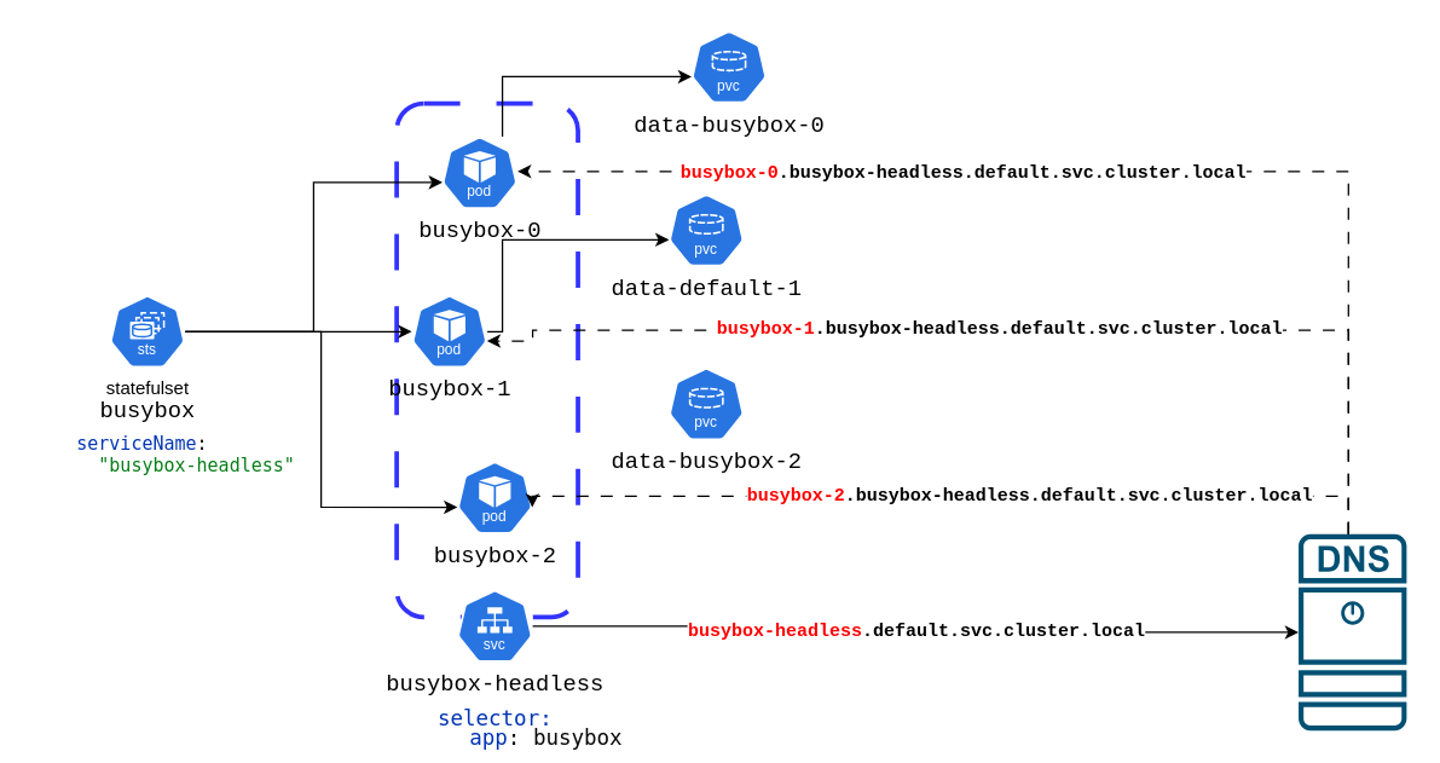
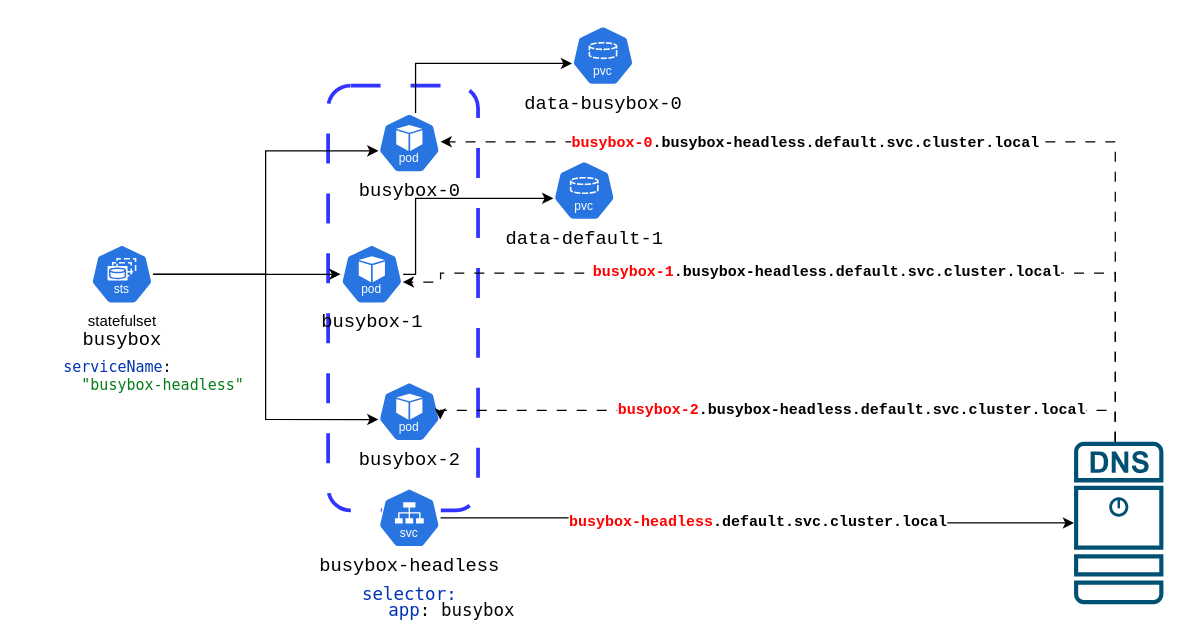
  <mxCell id="0" />
  <mxCell id="1" parent="0" />
  <mxCell id="2" value="" style="rounded=1;whiteSpace=wrap;html=1;dashed=1;dashPattern=8 8;strokeWidth=3;strokeColor=#3333FF;fillColor=default;" vertex="1" parent="1"><mxGeometry x="210" y="68" width="120" height="340" as="geometry" /></mxCell>
  <mxCell id="3" style="edgeStyle=orthogonalEdgeStyle;rounded=0;orthogonalLoop=1;jettySize=auto;html=1;" edge="1" parent="1" source="4" target="9"><mxGeometry relative="1" as="geometry" /></mxCell>
  <mxCell id="4" value="statefulset&lt;div&gt;&lt;font style=&quot;font-size: 15px;&quot; face=&quot;Courier New&quot;&gt;busybox&lt;/font&gt;&lt;/div&gt;&lt;div&gt;&lt;div style=&quot;background-color: rgb(255, 255, 255); color: rgb(8, 8, 8); line-height: 10%;&quot;&gt;&lt;pre style=&quot;font-family:'JetBrains Mono',monospace;font-size:9,8pt;&quot;&gt;&lt;span style=&quot;color:#0033b3;&quot;&gt;serviceName&lt;/span&gt;: &lt;/pre&gt;&lt;pre style=&quot;font-family: &amp;quot;JetBrains Mono&amp;quot;, monospace;&quot;&gt;&lt;span style=&quot;color:#067d17;&quot;&gt;&lt;span style=&quot;white-space: pre;&quot;&gt;&#09;&lt;/span&gt; &quot;busybox-headless&quot;&lt;/span&gt;&lt;/pre&gt;&lt;/div&gt;&lt;/div&gt;" style="aspect=fixed;sketch=0;html=1;dashed=0;whitespace=wrap;verticalLabelPosition=bottom;verticalAlign=top;fillColor=#2875E2;strokeColor=#ffffff;points=[[0.005,0.63,0],[0.1,0.2,0],[0.9,0.2,0],[0.5,0,0],[0.995,0.63,0],[0.72,0.99,0],[0.5,1,0],[0.28,0.99,0]];shape=mxgraph.kubernetes.icon2;kubernetesLabel=1;prIcon=sts" vertex="1" parent="1"><mxGeometry x="20" y="195" width="50" height="48" as="geometry" /></mxCell>
  <mxCell id="5" value="&lt;span style=&quot;font-family: &amp;quot;Courier New&amp;quot;; font-size: 15px;&quot;&gt;data-busybox-0&lt;/span&gt;" style="aspect=fixed;sketch=0;html=1;dashed=0;whitespace=wrap;verticalLabelPosition=bottom;verticalAlign=top;fillColor=#2875E2;strokeColor=#ffffff;points=[[0.005,0.63,0],[0.1,0.2,0],[0.9,0.2,0],[0.5,0,0],[0.995,0.63,0],[0.72,0.99,0],[0.5,1,0],[0.28,0.99,0]];shape=mxgraph.kubernetes.icon2;kubernetesLabel=1;prIcon=pvc" vertex="1" parent="1"><mxGeometry x="405" y="20" width="50" height="48" as="geometry" /></mxCell>
- <mxCell id="6" value="&lt;span style=&quot;font-family: &amp;quot;Courier New&amp;quot;; font-size: 15px;&quot;&gt;busybox-0&lt;/span&gt;" style="aspect=fixed;sketch=0;html=1;dashed=0;whitespace=wrap;verticalLabelPosition=bottom;verticalAlign=top;fillColor=#2875E2;strokeColor=#ffffff;points=[[0.005,0.63,0],[0.1,0.2,0],[0.9,0.2,0],[0.5,0,0],[0.995,0.63,0],[0.72,0.99,0],[0.5,1,0],[0.28,0.99,0]];shape=mxgraph.kubernetes.icon2;kubernetesLabel=1;prIcon=pod" vertex="1" parent="1"><mxGeometry x="240" y="90" width="50" height="48" as="geometry" /></mxCell>
+ <mxCell id="6" value="&lt;span style=&quot;font-family: &amp;quot;Courier New&amp;quot;; font-size: 15px;&quot;&gt;busybox-0&lt;/span&gt;" style="aspect=fixed;sketch=0;html=1;dashed=0;whitespace=wrap;verticalLabelPosition=bottom;verticalAlign=top;fillColor=#2875E2;strokeColor=#ffffff;points=[[0.005,0.63,0],[0.1,0.2,0],[0.9,0.2,0],[0.5,0,0],[0.995,0.63,0],[0.72,0.99,0],[0.5,1,0],[0.28,0.99,0]];shape=mxgraph.kubernetes.icon2;kubernetesLabel=1;prIcon=pod" vertex="1" parent="1"><mxGeometry x="250" y="90" width="50" height="48" as="geometry" /></mxCell>
  <mxCell id="7" style="edgeStyle=orthogonalEdgeStyle;rounded=0;orthogonalLoop=1;jettySize=auto;html=1;entryX=0.005;entryY=0.63;entryDx=0;entryDy=0;entryPerimeter=0;" edge="1" parent="1" source="6" target="5"><mxGeometry relative="1" as="geometry"><Array as="points"><mxPoint x="280" y="50" /></Array></mxGeometry></mxCell>
  <mxCell id="8" value="&lt;span style=&quot;font-family: &amp;quot;Courier New&amp;quot;; font-size: 15px;&quot;&gt;data-default-1&lt;/span&gt;" style="aspect=fixed;sketch=0;html=1;dashed=0;whitespace=wrap;verticalLabelPosition=bottom;verticalAlign=top;fillColor=#2875E2;strokeColor=#ffffff;points=[[0.005,0.63,0],[0.1,0.2,0],[0.9,0.2,0],[0.5,0,0],[0.995,0.63,0],[0.72,0.99,0],[0.5,1,0],[0.28,0.99,0]];shape=mxgraph.kubernetes.icon2;kubernetesLabel=1;prIcon=pvc" vertex="1" parent="1"><mxGeometry x="390" y="128" width="50" height="48" as="geometry" /></mxCell>
  <mxCell id="9" value="&lt;span style=&quot;font-family: &amp;quot;Courier New&amp;quot;; font-size: 15px;&quot;&gt;busybox-1&lt;/span&gt;" style="aspect=fixed;sketch=0;html=1;dashed=0;whitespace=wrap;verticalLabelPosition=bottom;verticalAlign=top;fillColor=#2875E2;strokeColor=#ffffff;points=[[0.005,0.63,0],[0.1,0.2,0],[0.9,0.2,0],[0.5,0,0],[0.995,0.63,0],[0.72,0.99,0],[0.5,1,0],[0.28,0.99,0]];shape=mxgraph.kubernetes.icon2;kubernetesLabel=1;prIcon=pod" vertex="1" parent="1"><mxGeometry x="220" y="195" width="50" height="48" as="geometry" /></mxCell>
  <mxCell id="10" style="edgeStyle=orthogonalEdgeStyle;rounded=0;orthogonalLoop=1;jettySize=auto;html=1;entryX=0.005;entryY=0.63;entryDx=0;entryDy=0;entryPerimeter=0;" edge="1" source="9" target="8" parent="1"><mxGeometry relative="1" as="geometry"><Array as="points"><mxPoint x="280" y="158" /></Array></mxGeometry></mxCell>
- <mxCell id="11" value="&lt;span style=&quot;font-family: &amp;quot;Courier New&amp;quot;; font-size: 15px;&quot;&gt;data-busybox-2&lt;/span&gt;&lt;div&gt;&lt;span style=&quot;font-family: &amp;quot;Courier New&amp;quot;; font-size: 15px;&quot;&gt;&lt;br&gt;&lt;/span&gt;&lt;/div&gt;" style="aspect=fixed;sketch=0;html=1;dashed=0;whitespace=wrap;verticalLabelPosition=bottom;verticalAlign=top;fillColor=#2875E2;strokeColor=#ffffff;points=[[0.005,0.63,0],[0.1,0.2,0],[0.9,0.2,0],[0.5,0,0],[0.995,0.63,0],[0.72,0.99,0],[0.5,1,0],[0.28,0.99,0]];shape=mxgraph.kubernetes.icon2;kubernetesLabel=1;prIcon=pvc" vertex="1" parent="1"><mxGeometry x="390" y="243" width="50" height="48" as="geometry" /></mxCell>
  <mxCell id="12" value="&lt;span style=&quot;font-family: &amp;quot;Courier New&amp;quot;; font-size: 15px;&quot;&gt;busybox-2&lt;/span&gt;" style="aspect=fixed;sketch=0;html=1;dashed=0;whitespace=wrap;verticalLabelPosition=bottom;verticalAlign=top;fillColor=#2875E2;strokeColor=#ffffff;points=[[0.005,0.63,0],[0.1,0.2,0],[0.9,0.2,0],[0.5,0,0],[0.995,0.63,0],[0.72,0.99,0],[0.5,1,0],[0.28,0.99,0]];shape=mxgraph.kubernetes.icon2;kubernetesLabel=1;prIcon=pod" vertex="1" parent="1"><mxGeometry x="250" y="305" width="50" height="48" as="geometry" /></mxCell>
  <mxCell id="13" style="edgeStyle=orthogonalEdgeStyle;rounded=0;orthogonalLoop=1;jettySize=auto;html=1;entryX=0.005;entryY=0.63;entryDx=0;entryDy=0;entryPerimeter=0;" edge="1" parent="1" source="4" target="12"><mxGeometry relative="1" as="geometry" /></mxCell>
  <mxCell id="14" style="edgeStyle=orthogonalEdgeStyle;rounded=0;orthogonalLoop=1;jettySize=auto;html=1;entryX=0.005;entryY=0.63;entryDx=0;entryDy=0;entryPerimeter=0;" edge="1" parent="1" source="4" target="6"><mxGeometry relative="1" as="geometry" /></mxCell>
  <mxCell id="15" value="&lt;font style=&quot;color: rgb(255, 0, 0);&quot; face=&quot;Courier New&quot;&gt;busybox-headless&lt;/font&gt;&lt;font style=&quot;color: rgb(0, 0, 0);&quot; face=&quot;Courier New&quot;&gt;.default.svc.cluster.local&lt;/font&gt;" style="edgeStyle=orthogonalEdgeStyle;rounded=0;orthogonalLoop=1;jettySize=auto;html=1;fontStyle=1;fontSize=12;" edge="1" parent="1" source="16" target="17"><mxGeometry relative="1" as="geometry" /></mxCell>
  <mxCell id="16" value="&lt;span style=&quot;font-family: &amp;quot;Courier New&amp;quot;; font-size: 15px;&quot;&gt;busybox-headless&lt;/span&gt;&lt;div&gt;&lt;div style=&quot;background-color: rgb(255, 255, 255); color: rgb(8, 8, 8); line-height: 0%;&quot;&gt;&lt;pre style=&quot;font-family:'JetBrains Mono',monospace;font-size:9,8pt;&quot;&gt;&lt;span style=&quot;color:#0033b3;&quot;&gt;&lt;font style=&quot;font-size: 14px;&quot;&gt;selector:&lt;/font&gt;&lt;/span&gt;&lt;/pre&gt;&lt;pre style=&quot;font-family:'JetBrains Mono',monospace;font-size:9,8pt;&quot;&gt;&lt;font style=&quot;font-size: 14px;&quot;&gt;&lt;span style=&quot;color: rgb(0, 51, 179);&quot;&gt;&lt;span style=&quot;white-space: pre;&quot;&gt;&#09;&lt;/span&gt;app&lt;/span&gt;: busybox&lt;/font&gt;&lt;/pre&gt;&lt;/div&gt;&lt;/div&gt;" style="aspect=fixed;sketch=0;html=1;dashed=0;whitespace=wrap;verticalLabelPosition=bottom;verticalAlign=top;fillColor=#2875E2;strokeColor=#ffffff;points=[[0.005,0.63,0],[0.1,0.2,0],[0.9,0.2,0],[0.5,0,0],[0.995,0.63,0],[0.72,0.99,0],[0.5,1,0],[0.28,0.99,0]];shape=mxgraph.kubernetes.icon2;kubernetesLabel=1;prIcon=svc" vertex="1" parent="1"><mxGeometry x="250" y="390" width="50" height="48" as="geometry" /></mxCell>
  <mxCell id="17" value="" style="sketch=0;points=[[0.015,0.015,0],[0.985,0.015,0],[0.985,0.985,0],[0.015,0.985,0],[0.25,0,0],[0.5,0,0],[0.75,0,0],[1,0.25,0],[1,0.5,0],[1,0.75,0],[0.75,1,0],[0.5,1,0],[0.25,1,0],[0,0.75,0],[0,0.5,0],[0,0.25,0]];verticalLabelPosition=bottom;html=1;verticalAlign=top;aspect=fixed;align=center;pointerEvents=1;shape=mxgraph.cisco19.dns_server;fillColor=#005073;strokeColor=none;" vertex="1" parent="1"><mxGeometry x="807" y="353" width="71.5" height="130" as="geometry" /></mxCell>
  <mxCell id="18" style="edgeStyle=orthogonalEdgeStyle;rounded=0;orthogonalLoop=1;jettySize=auto;html=1;dashed=1;dashPattern=8 8;" edge="1" parent="1" source="17" target="6"><mxGeometry relative="1" as="geometry"><Array as="points"><mxPoint x="840" y="113" /></Array></mxGeometry></mxCell>
  <mxCell id="19" value="&lt;span style=&quot;font-family: &amp;quot;Courier New&amp;quot;; font-size: 12px; font-weight: 700;&quot;&gt;&lt;font style=&quot;color: rgb(255, 0, 0);&quot;&gt;busybox-0&lt;/font&gt;.busybox-headless.default.svc.cluster.local&lt;/span&gt;" style="edgeLabel;html=1;align=center;verticalAlign=middle;resizable=0;points=[];" vertex="1" connectable="0" parent="18"><mxGeometry x="0.407" y="1" relative="1" as="geometry"><mxPoint x="60" as="offset" /></mxGeometry></mxCell>
  <mxCell id="20" value="&lt;br&gt;&lt;span style=&quot;font-family: &amp;quot;Courier New&amp;quot;; font-size: 12px; font-style: normal; font-variant-ligatures: normal; font-variant-caps: normal; font-weight: 700; letter-spacing: normal; orphans: 2; text-align: center; text-indent: 0px; text-transform: none; widows: 2; word-spacing: 0px; -webkit-text-stroke-width: 0px; white-space: nowrap; background-color: rgb(255, 255, 255); text-decoration-thickness: initial; text-decoration-style: initial; text-decoration-color: initial; float: none; display: inline !important;&quot;&gt;&lt;font style=&quot;color: rgb(255, 0, 0);&quot;&gt;busybox-1&lt;/font&gt;&lt;/span&gt;&lt;span style=&quot;font-family: &amp;quot;Courier New&amp;quot;; font-size: 12px; font-weight: 700;&quot;&gt;.busybox-headless.default.svc.cluster.local&lt;/span&gt;&lt;div&gt;&lt;br&gt;&lt;/div&gt;" style="edgeStyle=orthogonalEdgeStyle;rounded=0;orthogonalLoop=1;jettySize=auto;html=1;entryX=0.995;entryY=0.63;entryDx=0;entryDy=0;entryPerimeter=0;dashed=1;dashPattern=8 8;" edge="1" parent="1" source="17" target="9"><mxGeometry x="0.027" relative="1" as="geometry"><Array as="points"><mxPoint x="840" y="218" /><mxPoint x="300" y="218" /></Array><mxPoint as="offset" /></mxGeometry></mxCell>
  <mxCell id="21" value="&lt;font style=&quot;color: rgb(255, 0, 0);&quot;&gt;busybox-2&lt;/font&gt;.busybox-headless.default.svc.cluster.local" style="edgeStyle=orthogonalEdgeStyle;rounded=0;orthogonalLoop=1;jettySize=auto;html=1;entryX=0.995;entryY=0.63;entryDx=0;entryDy=0;entryPerimeter=0;dashed=1;dashPattern=8 8;fontSize=12;fontFamily=Courier New;fontStyle=1" edge="1" parent="1" source="17" target="12"><mxGeometry x="-0.177" relative="1" as="geometry"><Array as="points"><mxPoint x="840" y="328" /><mxPoint x="300" y="328" /></Array><mxPoint as="offset" /></mxGeometry></mxCell>
